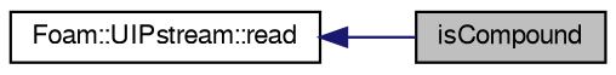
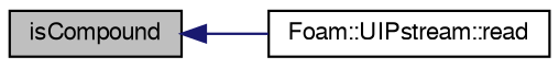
  digraph {
    rankdir=LR
    node [color=black fontname=FreeSans fontsize=10 shape=record]
    n1 [fillcolor=grey75 fontcolor=black height=0.2 label=isCompound style=filled width=0.4]
    n2 [height=0.2 label="Foam::UIPstream::read" width=0.4]
-   n2 -> n1 [color=midnightblue dir=back fontname=FreeSans fontsize=10 labelfontname=FreeSans labelfontsize=10 style=solid]
+   n1 -> n2 [color=midnightblue dir=back fontname=FreeSans fontsize=10 labelfontname=FreeSans labelfontsize=10 style=solid]
  }
